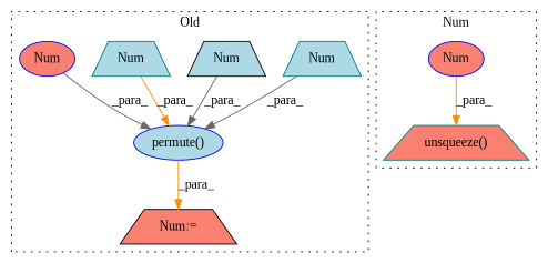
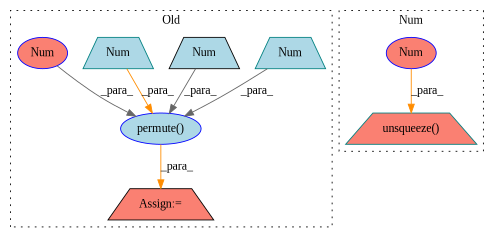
  digraph {
    fontname="Liberation Serif"
    node [a=76 color=blue fillcolor=lightblue fontname="Liberation Serif" l=1 shape=trapezium style=filled]
    edge [color=darkorange fontname="Liberation Serif"]
    n1 [a=75 l="15,1" label="permute()" s="19596,19618" shape=ellipse]
    n2 [color=teal label=Num s=19613]
    n3 [color=black label=Num s=19617]
    n4 [color=teal label=Num s=19615]
    n5 [fillcolor=salmon label=Num s=19611 shape=ellipse]
-   n6 [a=68 color=black fillcolor=salmon l=3 label="Num:=" s=19593]
+   n6 [a=68 color=black fillcolor=salmon l=3 label="Assign:=" s=19593]
    n7 [a=75 color=teal fillcolor=salmon l="47,1" label="unsqueeze()" s="19925,19974"]
    n8 [fillcolor=salmon l=2 label=Num s=19972 shape=ellipse]
    subgraph cluster_1 {
      label=Old
      style=dotted
      n1
      n2
      n3
      n4
      n5
      n6
    }
    subgraph cluster_2 {
      label=Num
      style=dotted
      n7
      n8
    }
    n1 -> n6 [label=_para_]
    n2 -> n1 [color=gray40 label=_para_]
    n3 -> n1 [color=gray40 label=_para_]
    n4 -> n1 [label=_para_]
    n5 -> n1 [color=gray40 label=_para_]
    n8 -> n7 [label=_para_]
  }
